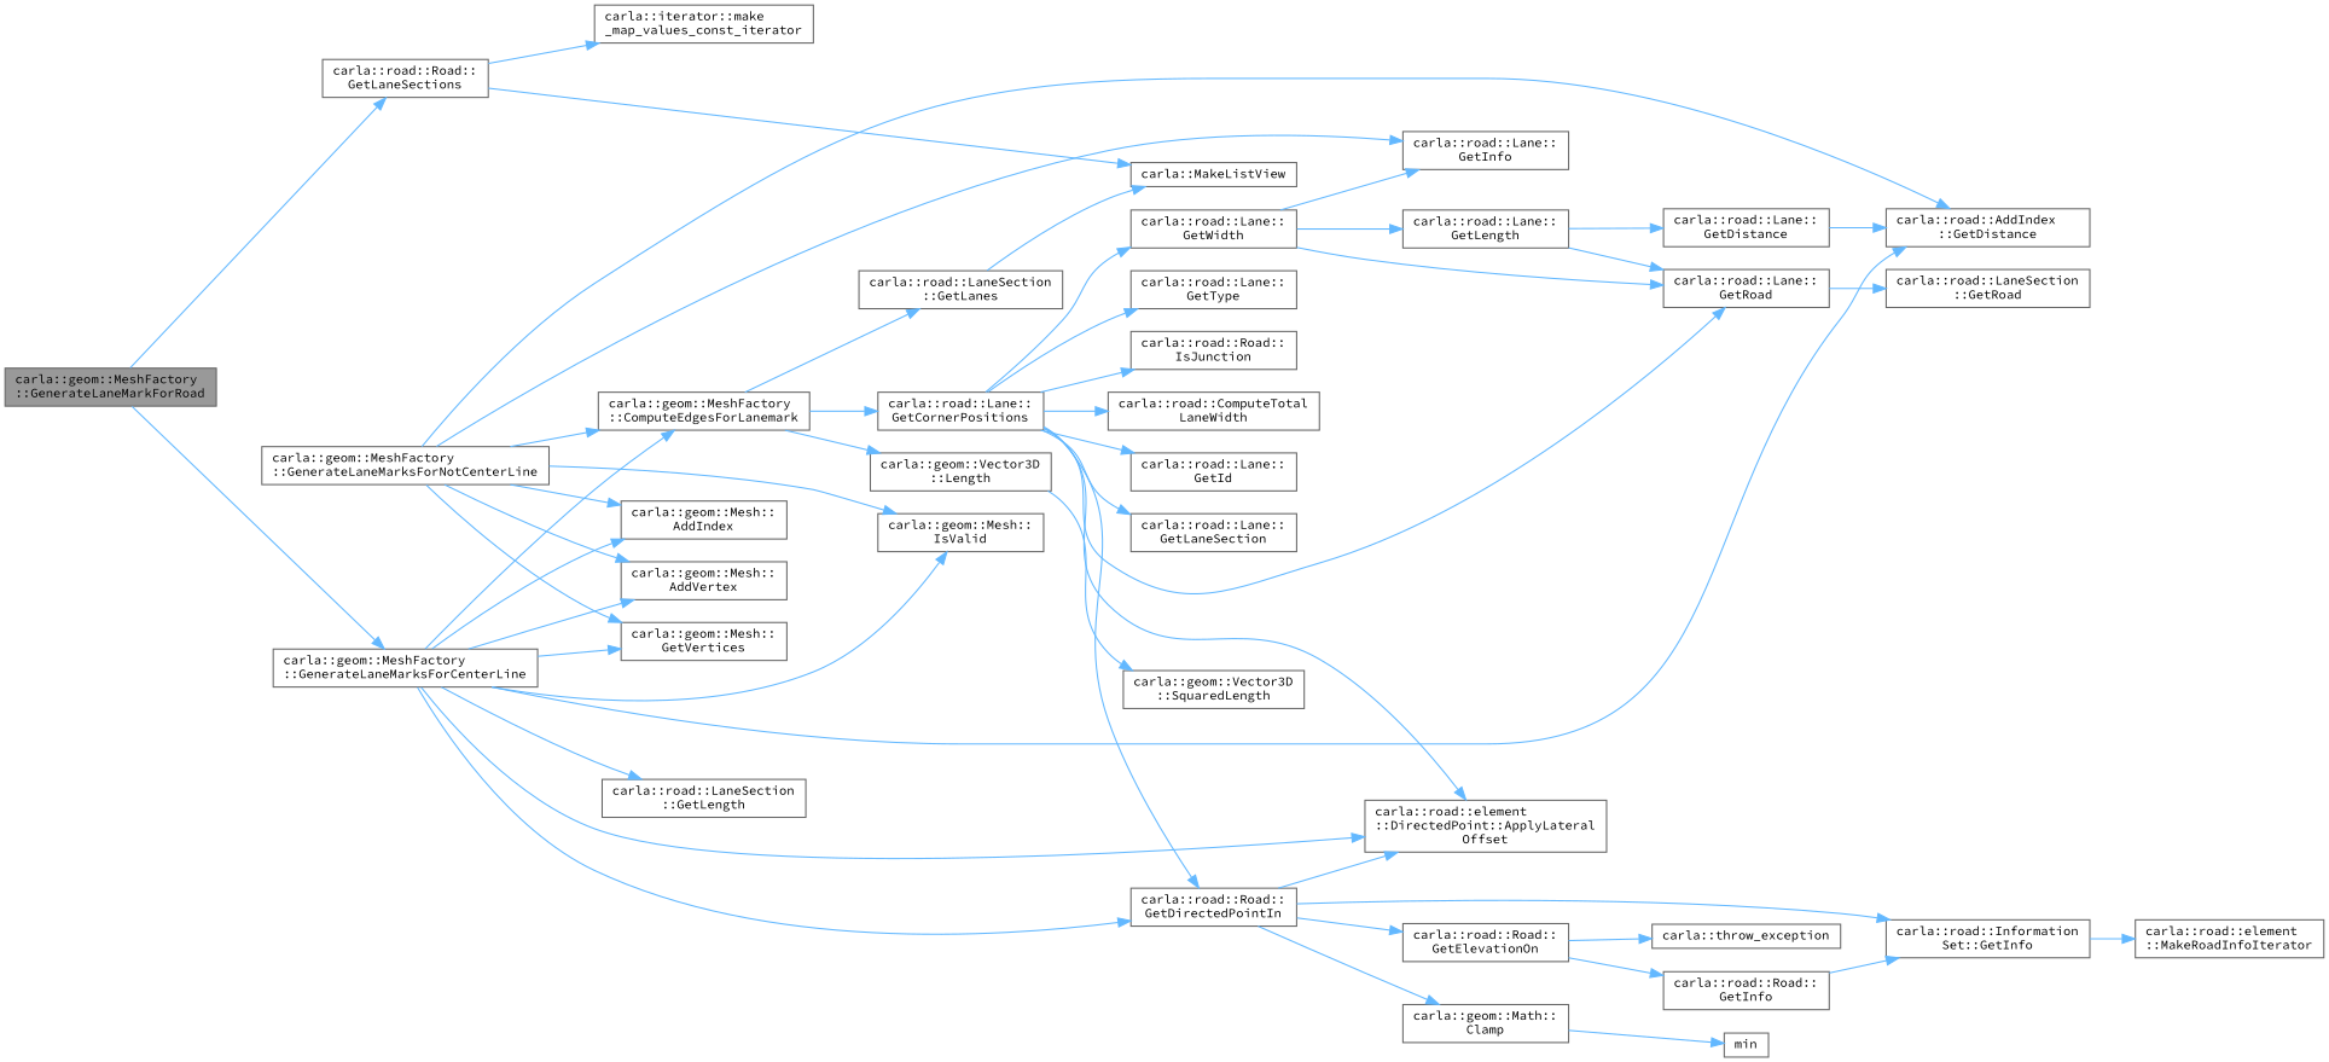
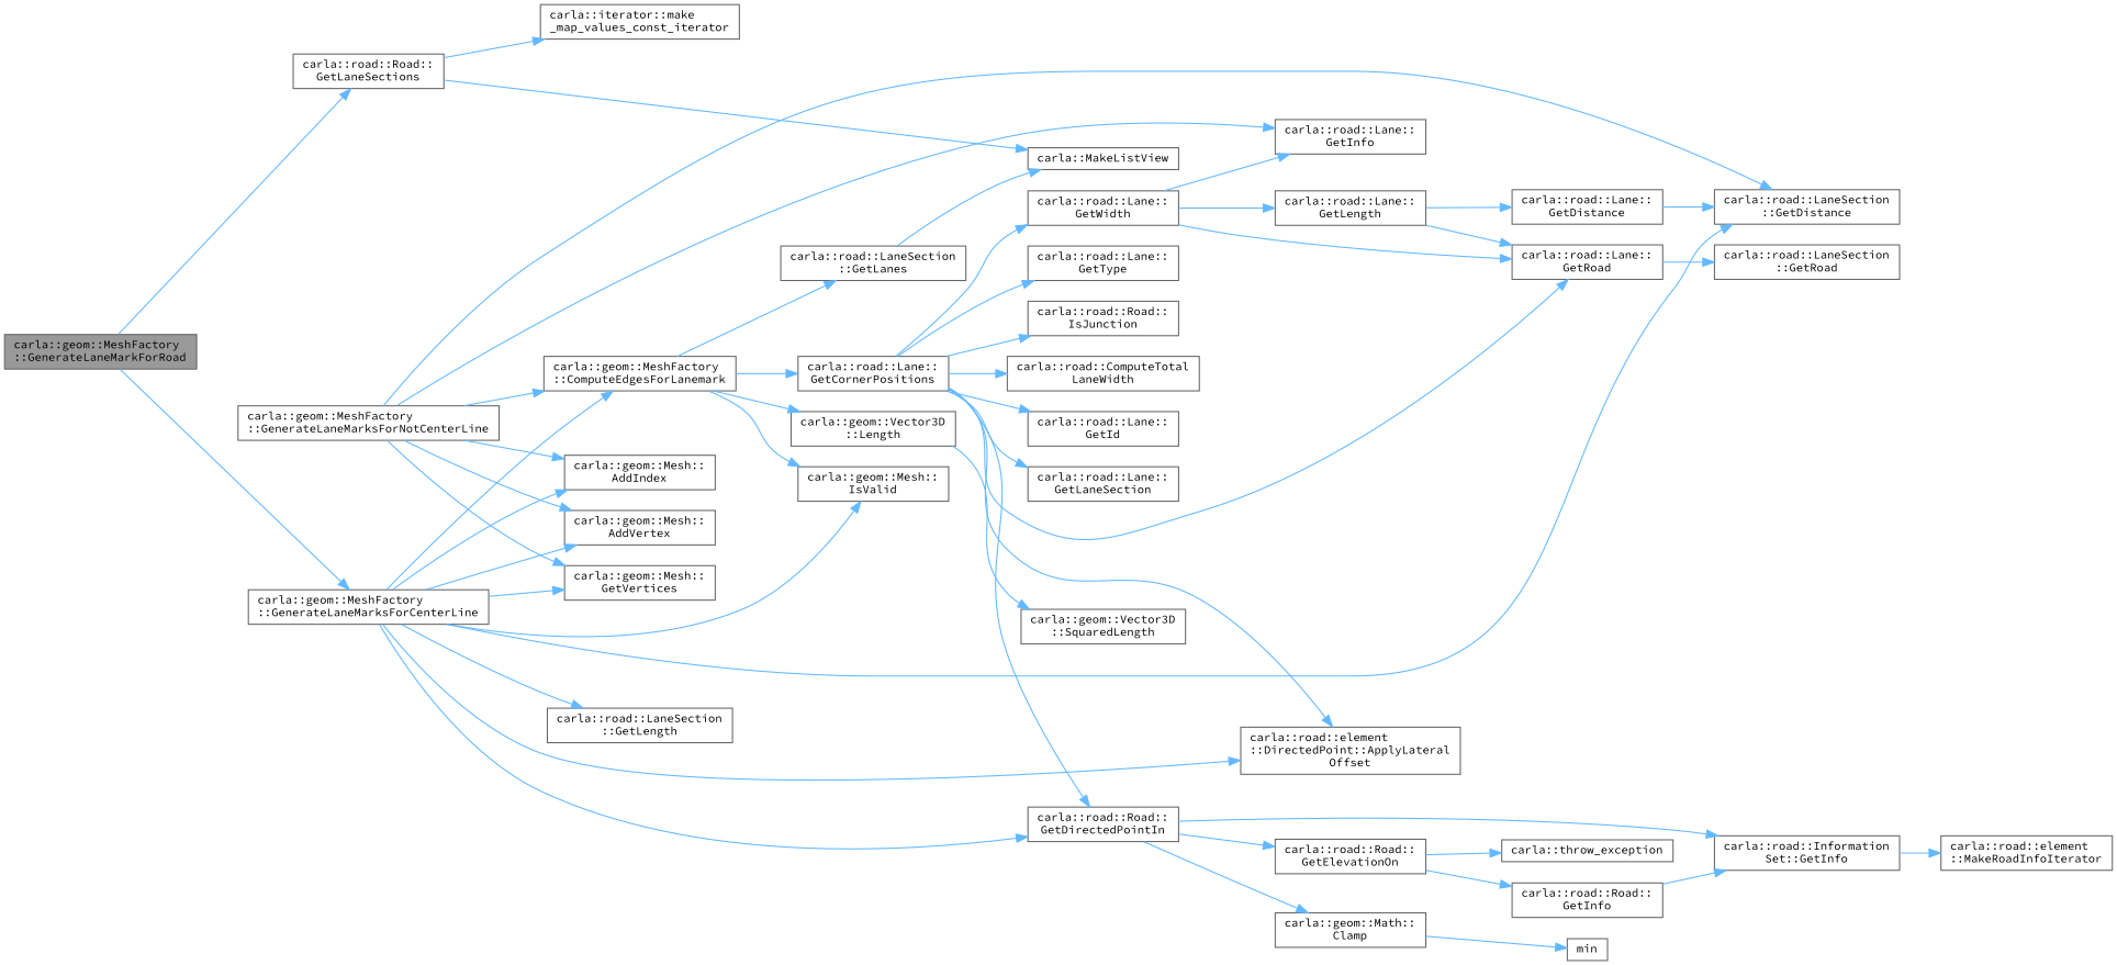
  digraph {
    fontname="Source Code Pro"
    rankdir=LR
    node [color=grey40 fillcolor=white fontname="Source Code Pro" fontsize=10 shape=box style=filled]
    edge [color=steelblue1 fontname="Source Code Pro" fontsize=10 labelfontname=Helvetica labelfontsize=10 style=solid]
    n1 [color=gray40 fillcolor=grey60 fontcolor=black height=0.2 label="carla::geom::MeshFactory\l::GenerateLaneMarkForRoad" width=0.4]
    n2 [height=0.2 label="carla::geom::MeshFactory\l::GenerateLaneMarksForCenterLine" width=0.4]
    n3 [height=0.2 label="carla::road::Road::\lGetLaneSections" width=0.4]
    n4 [height=0.2 label="carla::geom::Mesh::\lAddIndex" width=0.4]
    n5 [height=0.2 label="carla::geom::Mesh::\lAddVertex" width=0.4]
    n6 [height=0.2 label="carla::road::element\l::DirectedPoint::ApplyLateral\lOffset" width=0.4]
    n7 [height=0.2 label="carla::geom::MeshFactory\l::ComputeEdgesForLanemark" width=0.4]
    n8 [height=0.2 label="carla::road::Road::\lGetDirectedPointIn" width=0.4]
-   n9 [height=0.2 label="carla::road::AddIndex\l::GetDistance" width=0.4]
+   n9 [height=0.2 label="carla::road::LaneSection\l::GetDistance" width=0.4]
    n10 [height=0.2 label="carla::road::LaneSection\l::GetLength" width=0.4]
    n11 [height=0.2 label="carla::geom::Mesh::\lGetVertices" width=0.4]
    n12 [height=0.2 label="carla::geom::Mesh::\lIsValid" width=0.4]
    n13 [height=0.2 label="carla::geom::MeshFactory\l::GenerateLaneMarksForNotCenterLine" width=0.4]
    n14 [height=0.2 label="carla::road::Lane::\lGetInfo" width=0.4]
    n15 [height=0.2 label="carla::MakeListView" width=0.4]
    n16 [height=0.2 label="carla::iterator::make\l_map_values_const_iterator" width=0.4]
    n17 [height=0.2 label="carla::road::Lane::\lGetCornerPositions" width=0.4]
    n18 [height=0.2 label="carla::road::LaneSection\l::GetLanes" width=0.4]
    n19 [height=0.2 label="carla::geom::Vector3D\l::Length" width=0.4]
    n20 [height=0.2 label="carla::geom::Math::\lClamp" width=0.4]
    n21 [height=0.2 label="carla::road::Road::\lGetElevationOn" width=0.4]
    n22 [height=0.2 label="carla::road::Information\lSet::GetInfo" width=0.4]
    n23 [height=0.2 label="carla::road::ComputeTotal\lLaneWidth" width=0.4]
    n24 [height=0.2 label="carla::road::Lane::\lGetId" width=0.4]
    n25 [height=0.2 label="carla::road::Lane::\lGetLaneSection" width=0.4]
    n26 [height=0.2 label="carla::road::Lane::\lGetRoad" width=0.4]
    n27 [height=0.2 label="carla::road::Lane::\lGetType" width=0.4]
    n28 [height=0.2 label="carla::road::Lane::\lGetWidth" width=0.4]
    n29 [height=0.2 label="carla::road::Road::\lIsJunction" width=0.4]
    n30 [height=0.2 label="carla::geom::Vector3D\l::SquaredLength" width=0.4]
    n31 [height=0.2 label="carla::road::LaneSection\l::GetRoad" width=0.4]
    n32 [height=0.2 label="carla::road::Lane::\lGetLength" width=0.4]
    n33 [height=0.2 label=min width=0.4]
    n34 [height=0.2 label="carla::road::Road::\lGetInfo" width=0.4]
    n35 [height=0.2 label="carla::throw_exception" width=0.4]
    n36 [height=0.2 label="carla::road::element\l::MakeRoadInfoIterator" width=0.4]
    n37 [height=0.2 label="carla::road::Lane::\lGetDistance" width=0.4]
    n1 -> n2
    n1 -> n3
    n2 -> n4
    n2 -> n5
    n2 -> n6
    n2 -> n7
    n2 -> n8
    n2 -> n9
    n2 -> n10
    n2 -> n11
    n2 -> n12
    n3 -> n15
    n3 -> n16
    n7 -> n17
    n7 -> n18
    n7 -> n19
-   n8 -> n6
    n8 -> n20
    n8 -> n21
    n8 -> n22
    n13 -> n4
    n13 -> n5
    n13 -> n7
    n13 -> n9
    n13 -> n11
-   n13 -> n12
+   n7 -> n12
    n13 -> n14
    n17 -> n6
    n17 -> n8
    n17 -> n23
    n17 -> n24
    n17 -> n25
    n17 -> n26
    n17 -> n27
    n17 -> n28
    n17 -> n29
    n18 -> n15
    n19 -> n30
    n20 -> n33
    n21 -> n34
    n21 -> n35
    n22 -> n36
    n26 -> n31
    n28 -> n14
    n28 -> n26
    n28 -> n32
    n32 -> n26
    n32 -> n37
    n34 -> n22
    n37 -> n9
  }
